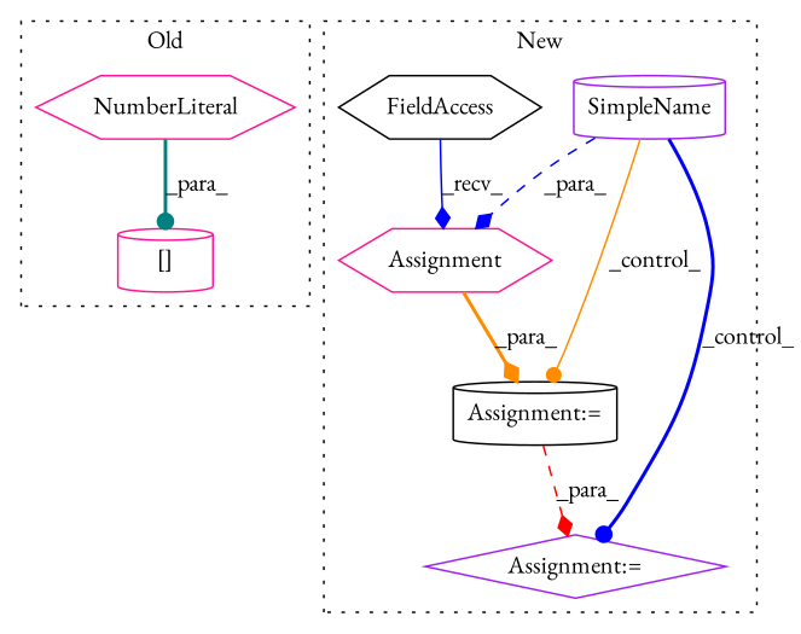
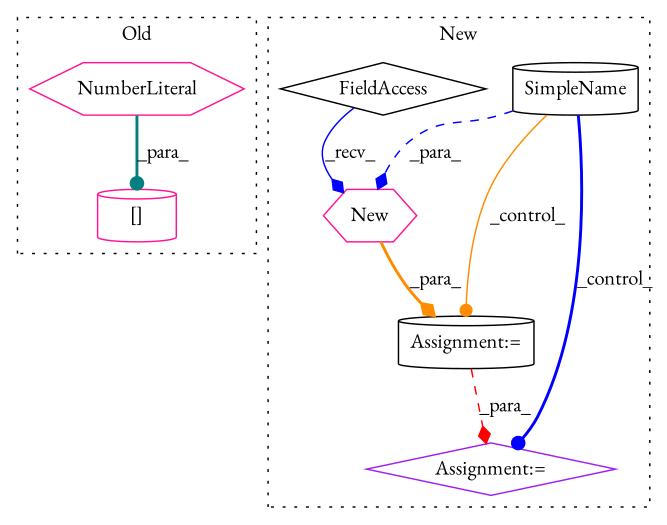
  digraph {
    fontname="EB Garamond"
    node [a=7 color=deeppink fontname="EB Garamond" l=1 shape=cylinder]
    edge [arrowhead=diamond color=blue fontname="EB Garamond" style=bold]
    n1 [a=2 l="2,1" label="[]" s="10144,10147"]
    n2 [a=34 label=NumberLiteral s=10146 shape=hexagon]
-   n3 [a=32 l="4,1" label=Assignment s="9534,9562" shape=hexagon]
+   n3 [a=32 l="4,1" label=New s="9534,9562" shape=hexagon]
    n4 [color=black label="Assignment:=" s=9521]
-   n5 [a=22 color=black l=11 label=FieldAccess s=9522 shape=hexagon]
+   n5 [a=22 color=black l=11 label=FieldAccess s=9522 shape=diamond]
    n6 [color=purple label="Assignment:=" s=9669 shape=diamond]
-   n7 [a=42 color=purple label=SimpleName l=""]
+   n7 [a=42 color=black label=SimpleName l=""]
    subgraph cluster_1 {
      label=Old
      style=dotted
      n1
      n2
    }
    subgraph cluster_2 {
      label=New
      style=dotted
      n3
      n4
      n5
      n6
      n7
    }
    n2 -> n1 [arrowhead=dot color=teal label=_para_]
    n3 -> n4 [color=darkorange label=_para_]
    n4 -> n6 [color=red label=_para_ style=dashed]
    n5 -> n3 [label=_recv_ style=solid]
    n7 -> n3 [label=_para_ style=dashed]
    n7 -> n4 [arrowhead=dot color=darkorange label=_control_ style=solid]
    n7 -> n6 [arrowhead=dot label=_control_]
  }
